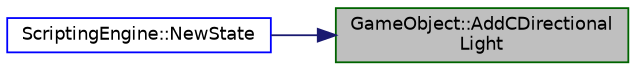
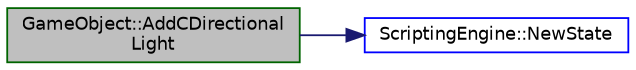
  digraph {
    rankdir=RL
    node [fontname=Helvetica fontsize=10 shape=record style=filled]
    n1 [color=darkgreen fillcolor=grey75 fontcolor=black height=0.2 label="GameObject::AddCDirectional\lLight" width=0.4]
    n2 [color=blue fillcolor=white height=0.2 label="ScriptingEngine::NewState" width=0.4]
-   n1 -> n2 [color=midnightblue dir=back fontname=Helvetica fontsize=10 labelfontname=Helvetica labelfontsize=10 style=solid]
+   n2 -> n1 [color=midnightblue dir=back fontname=Helvetica fontsize=10 labelfontname=Helvetica labelfontsize=10 style=solid]
  }
